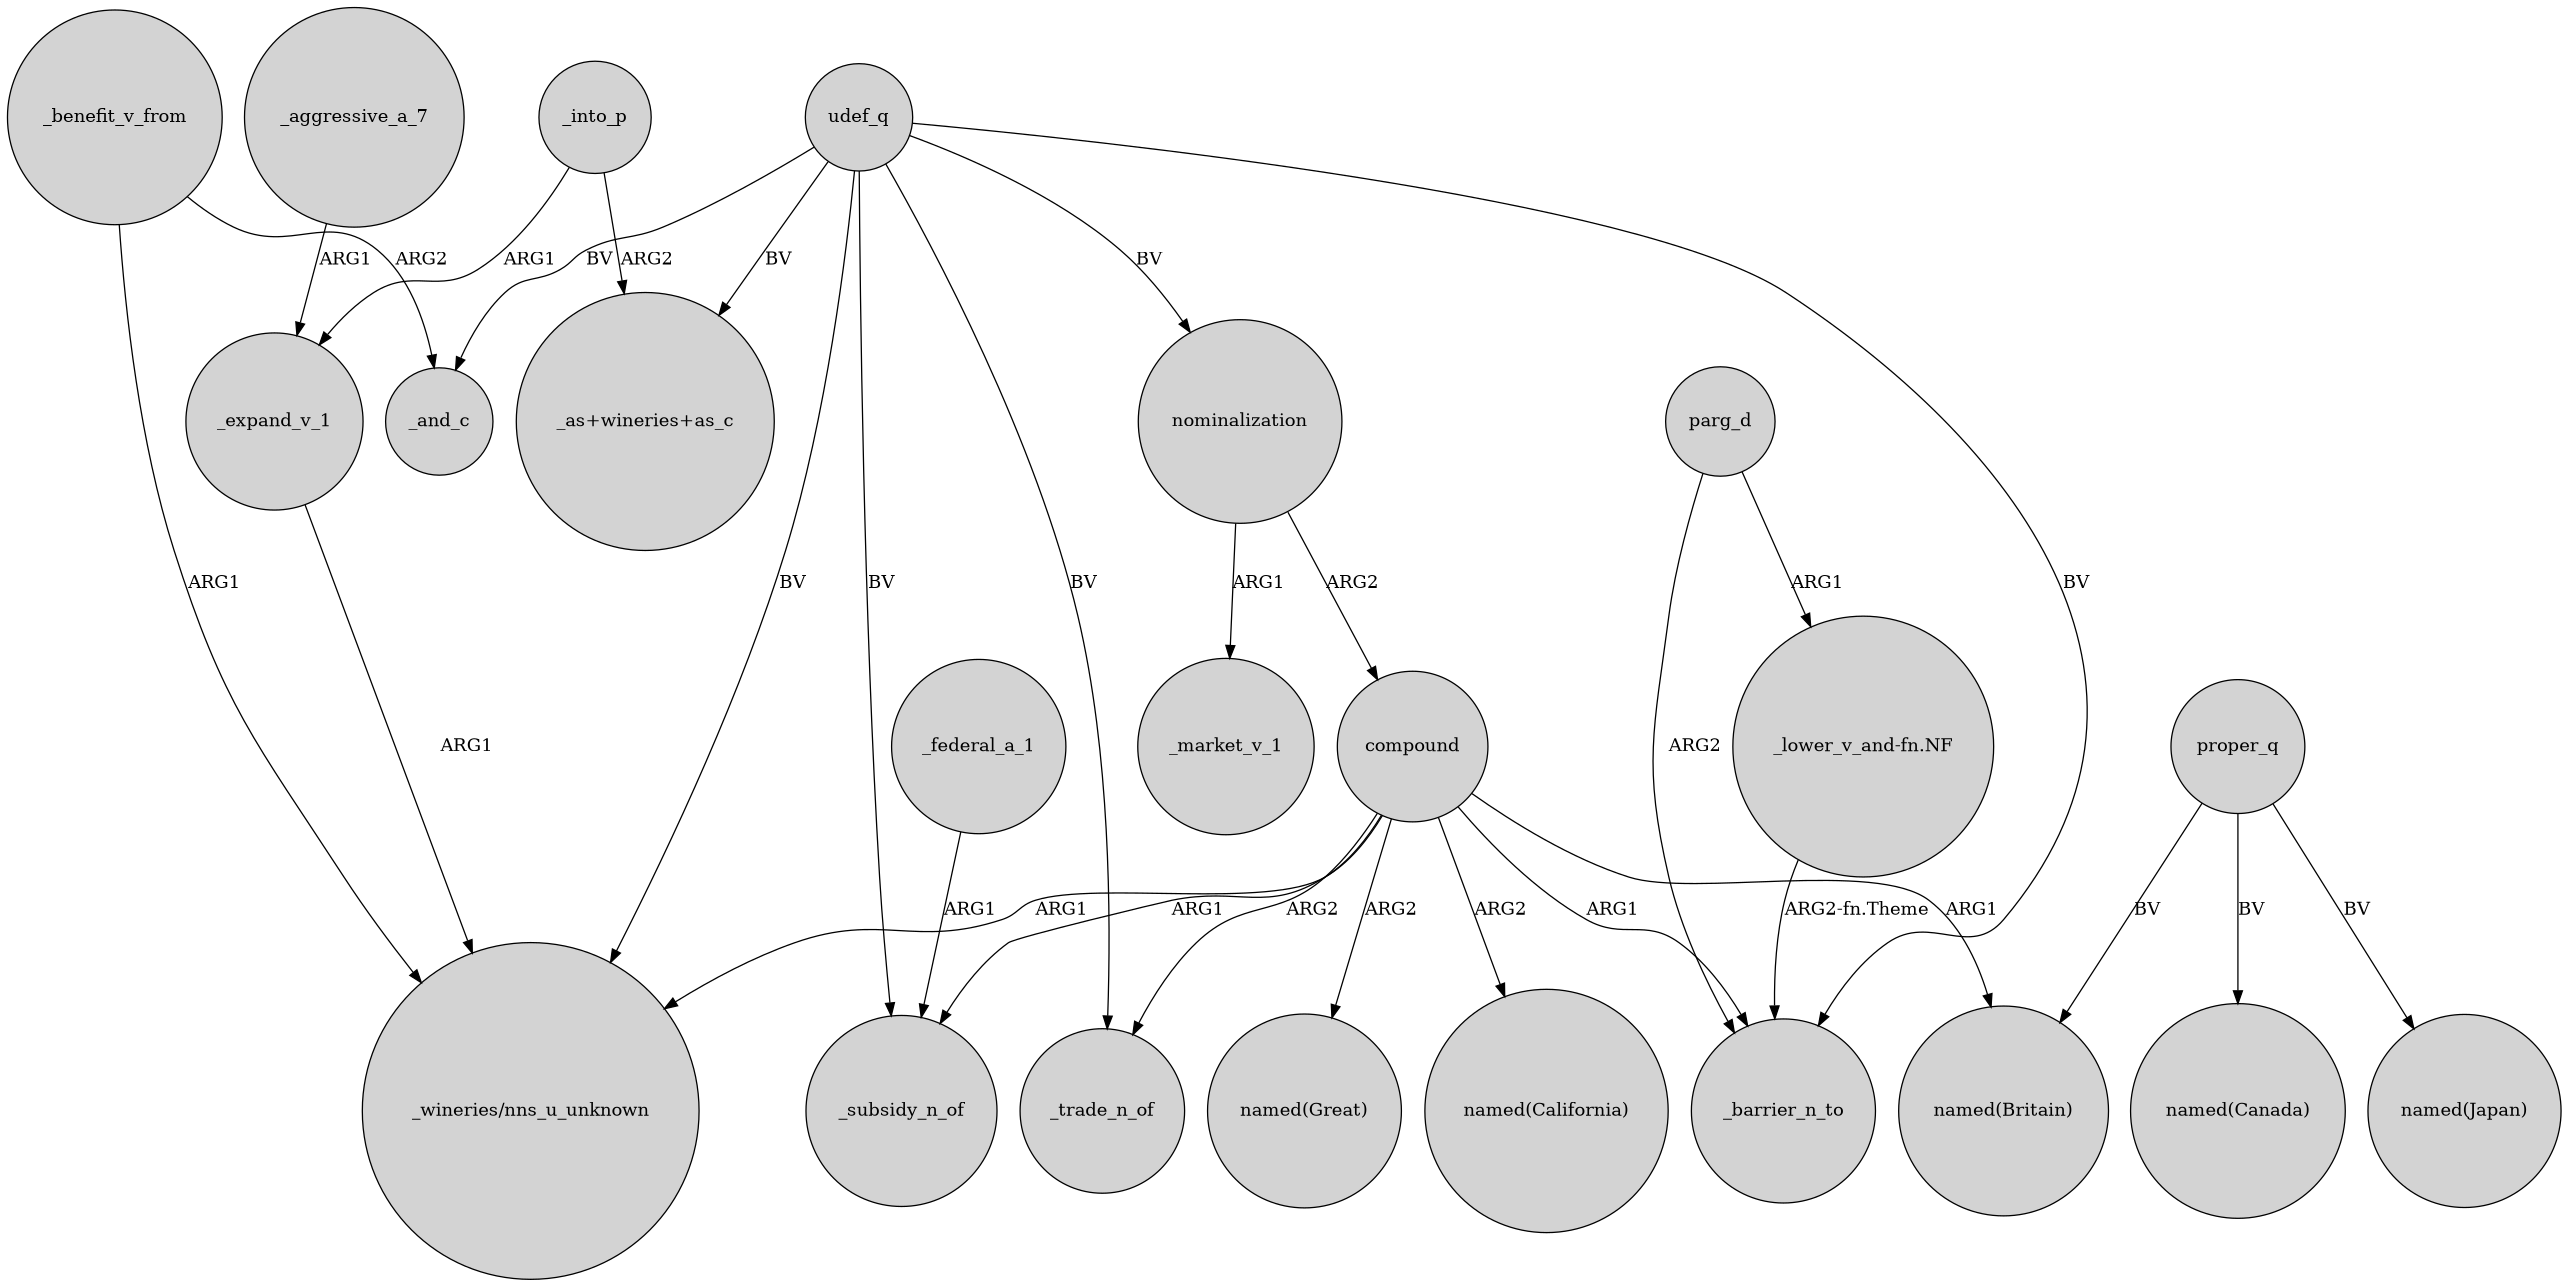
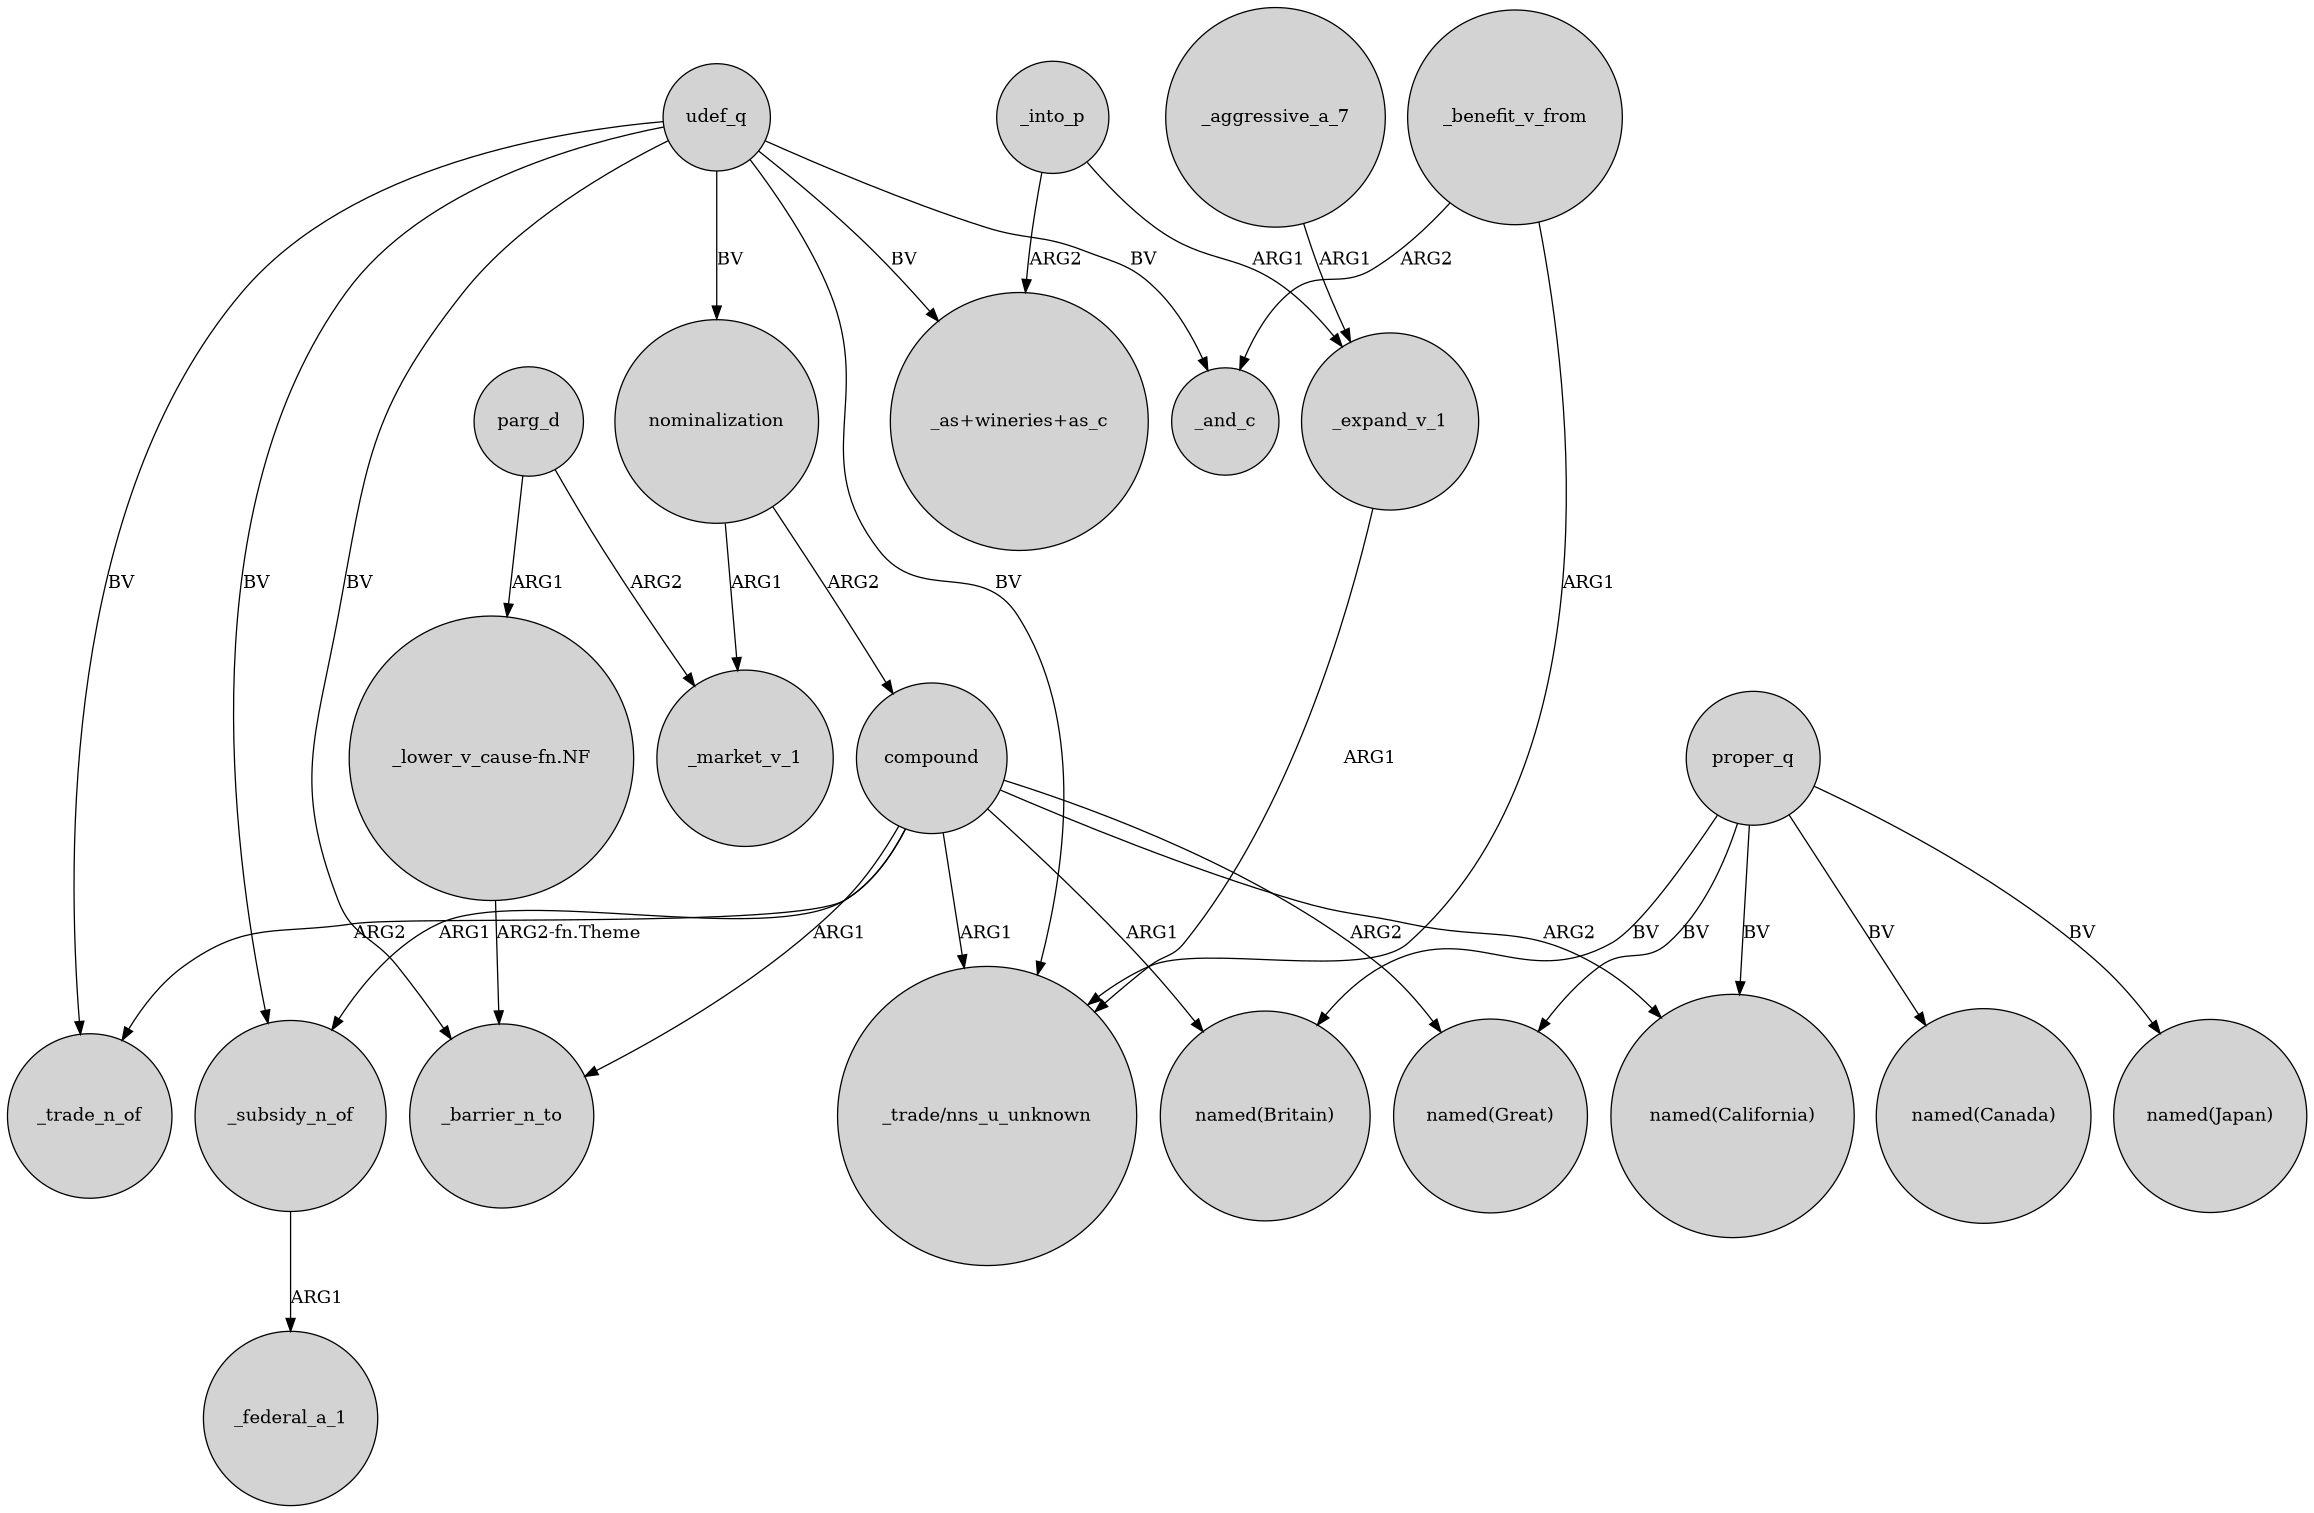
  digraph {
    node [shape=circle style=filled]
    udef_q
    _trade_n_of
    n3 [label="_as+wineries+as_c"]
    nominalization
-   "_wineries/nns_u_unknown"
+   "_wineries/nns_u_unknown" [label="_trade/nns_u_unknown"]
    _barrier_n_to
    _subsidy_n_of
    _and_c
    _market_v_1
    compound
    proper_q
    "named(Canada)"
    "named(California)"
    "named(Japan)"
    "named(Great)"
    "named(Britain)"
    _into_p
    _expand_v_1
    parg_d
-   "_lower_v_cause-fn.NF" [label="_lower_v_and-fn.NF"]
+   "_lower_v_cause-fn.NF"
    n21 [label=_aggressive_a_7]
    _benefit_v_from
    _federal_a_1
    udef_q -> _trade_n_of [label=BV]
    udef_q -> n3 [label=BV]
    udef_q -> nominalization [label=BV]
    udef_q -> "_wineries/nns_u_unknown" [label=BV]
    udef_q -> _barrier_n_to [label=BV]
    udef_q -> _subsidy_n_of [label=BV]
    udef_q -> _and_c [label=BV]
    nominalization -> _market_v_1 [label=ARG1]
    nominalization -> compound [label=ARG2]
    compound -> _trade_n_of [label=ARG2]
    compound -> "_wineries/nns_u_unknown" [label=ARG1]
    compound -> _barrier_n_to [label=ARG1]
    compound -> _subsidy_n_of [label=ARG1]
    compound -> "named(California)" [label=ARG2]
    compound -> "named(Great)" [label=ARG2]
    compound -> "named(Britain)" [label=ARG1]
    proper_q -> "named(Canada)" [label=BV]
+   proper_q -> "named(California)" [label=BV]
    proper_q -> "named(Japan)" [label=BV]
+   proper_q -> "named(Great)" [label=BV]
    proper_q -> "named(Britain)" [label=BV]
    _into_p -> n3 [label=ARG2]
    _into_p -> _expand_v_1 [label=ARG1]
    _expand_v_1 -> "_wineries/nns_u_unknown" [label=ARG1]
-   parg_d -> _barrier_n_to [label=ARG2]
+   parg_d -> _market_v_1 [label=ARG2]
    parg_d -> "_lower_v_cause-fn.NF" [label=ARG1]
    "_lower_v_cause-fn.NF" -> _barrier_n_to [label="ARG2-fn.Theme"]
    n21 -> _expand_v_1 [label=ARG1]
    _benefit_v_from -> "_wineries/nns_u_unknown" [label=ARG1]
    _benefit_v_from -> _and_c [label=ARG2]
-   _federal_a_1 -> _subsidy_n_of [label=ARG1]
+   _subsidy_n_of -> _federal_a_1 [label=ARG1]
  }
